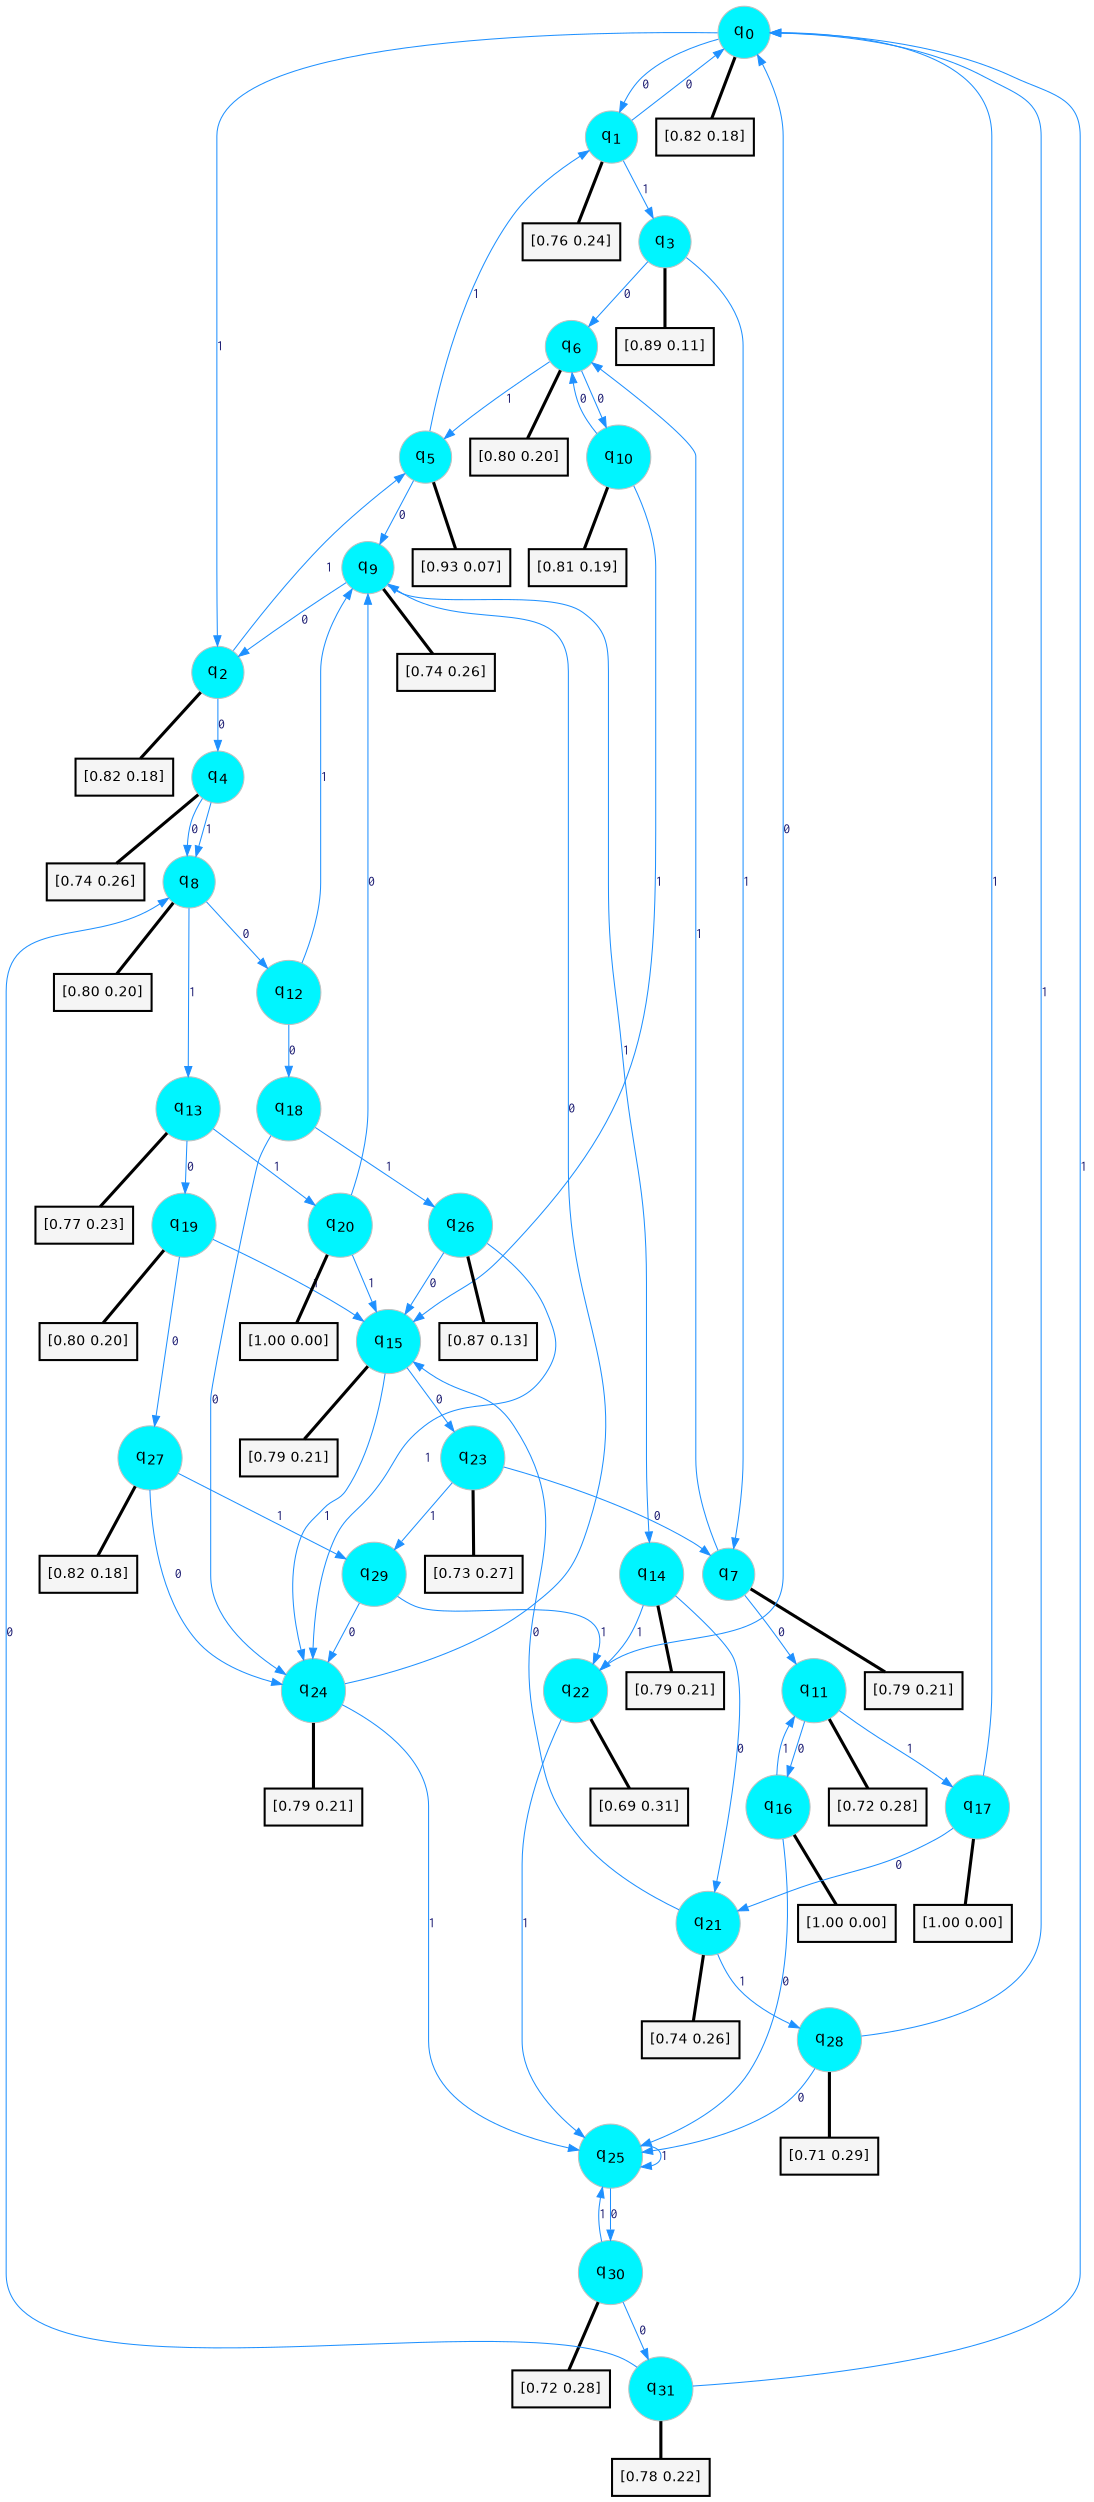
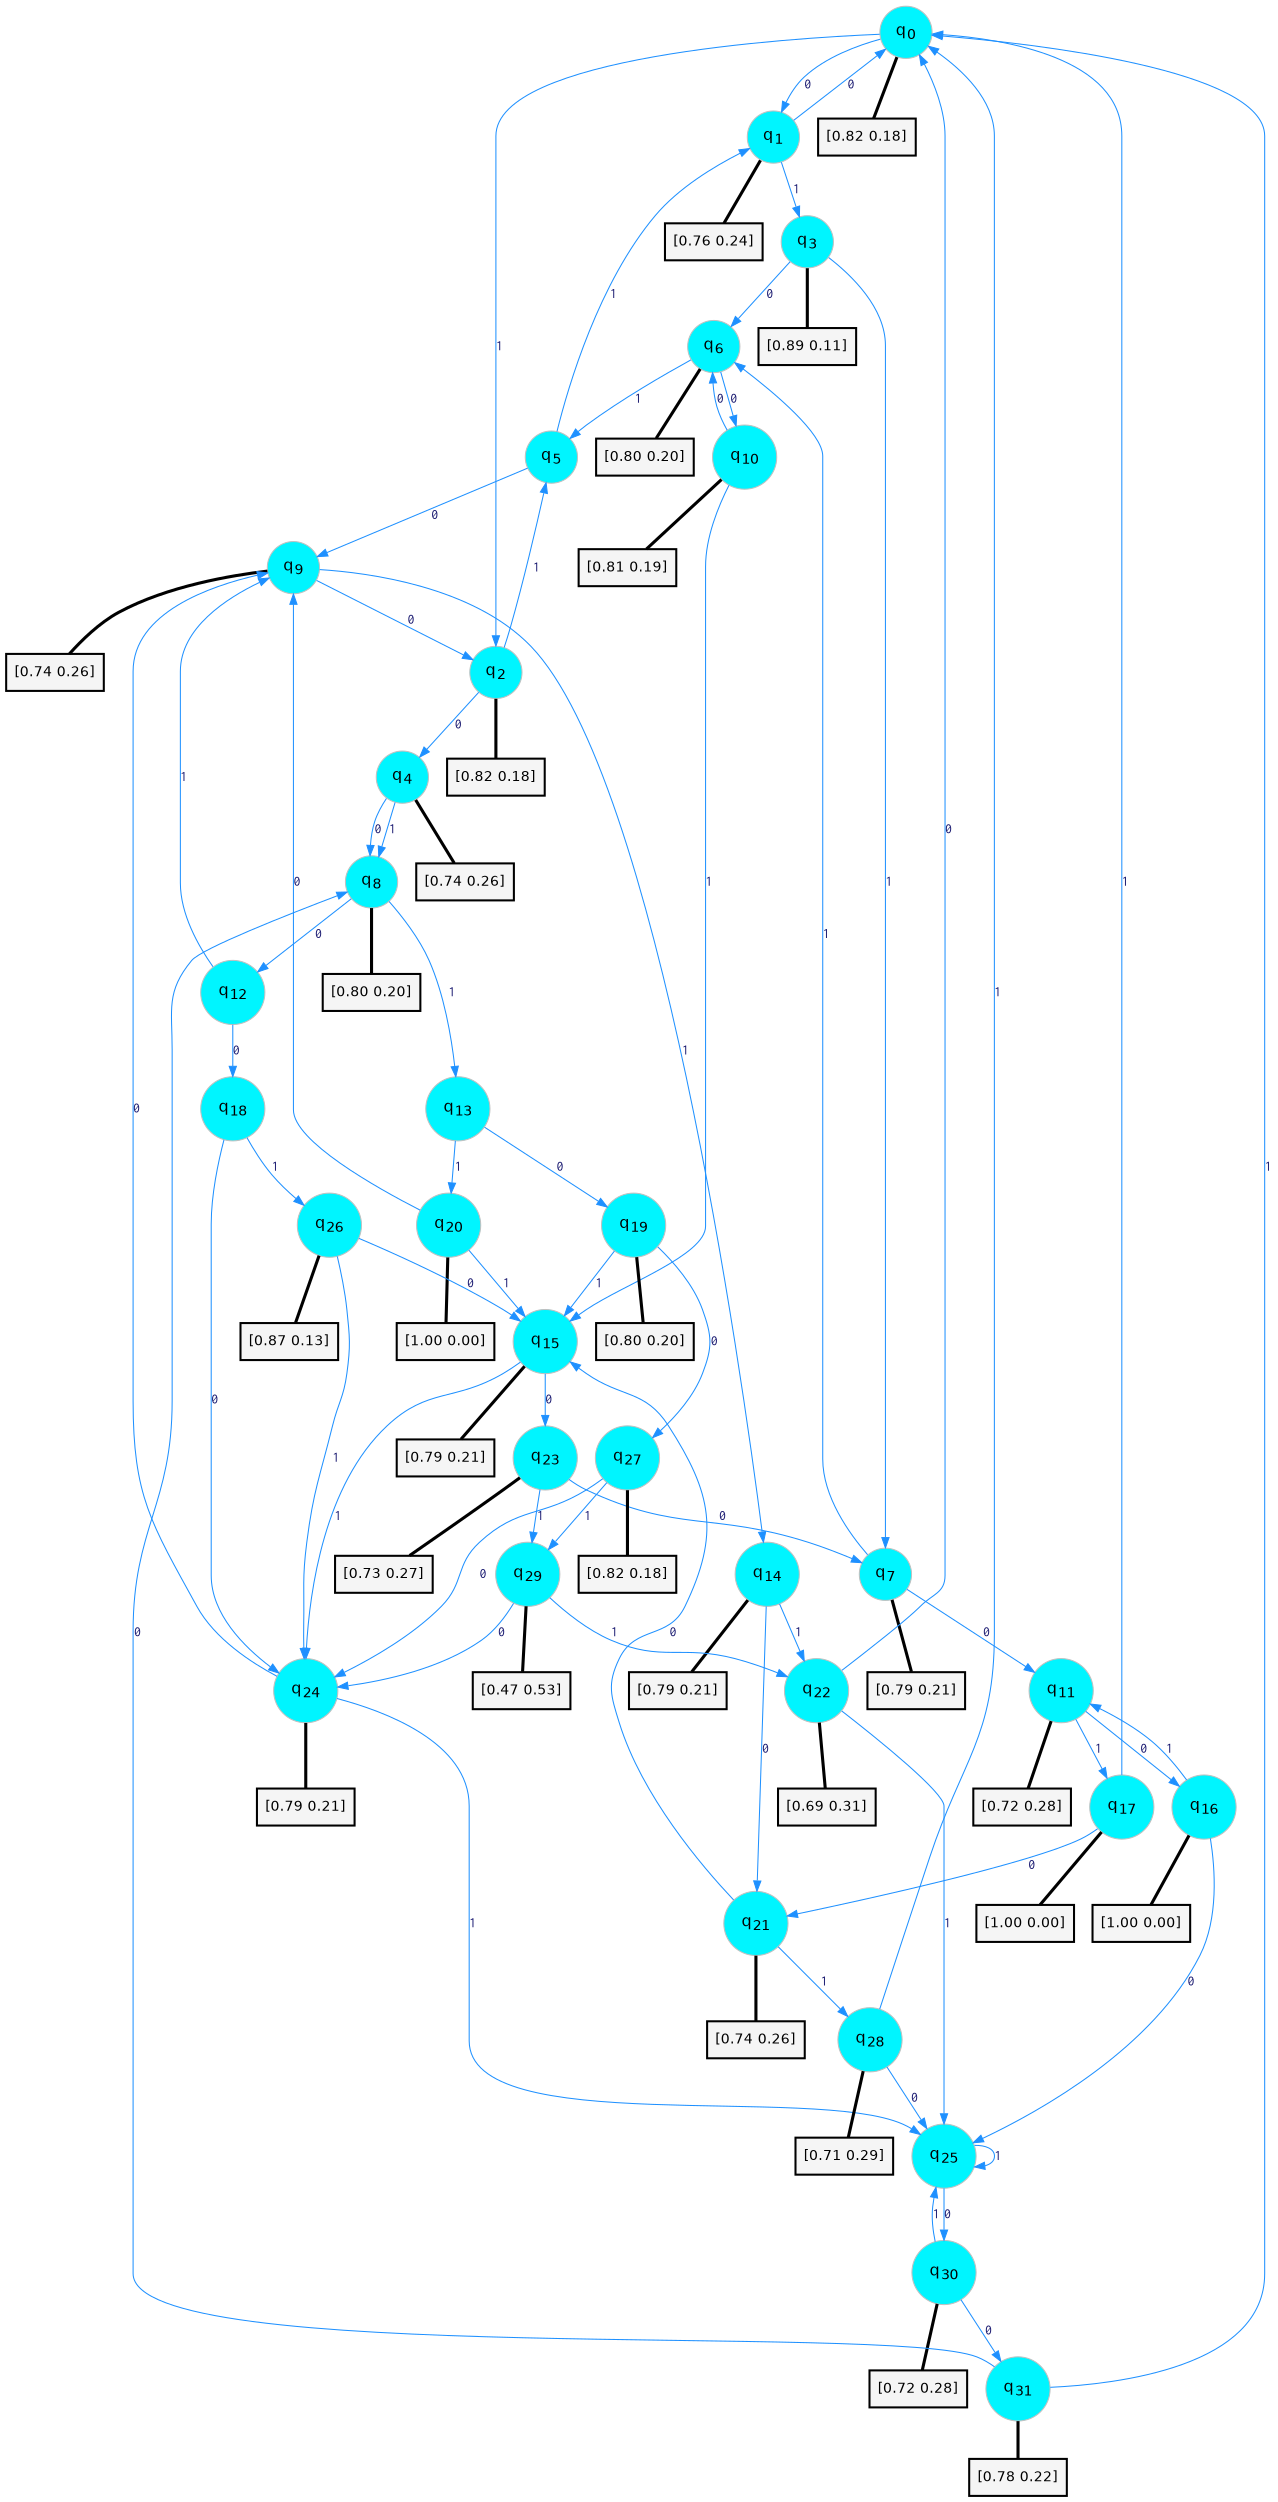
  digraph {
    rankdir=TD
    node [color=gray fillcolor=turquoise1 fontcolor=black fontname=Helvetica fontsize=16 fontweight=bold shape=circle style=filled]
    edge [arrowsize=1 color=dodgerblue1 fontcolor=midnightblue fontname=courier fontweight=bold penwidth=1 style=solid weight=20]
    n1 [label=<q<SUB>0</SUB>>]
    n2 [label=<q<SUB>1</SUB>>]
    n3 [label=<q<SUB>2</SUB>>]
    n4 [color=black fillcolor=whitesmoke fontsize=14 label="[0.82 0.18]" penwidth=2 shape=box]
    n5 [label=<q<SUB>3</SUB>>]
    n6 [color=black fillcolor=whitesmoke fontsize=14 label="[0.76 0.24]" penwidth=2 shape=box]
    n7 [label=<q<SUB>4</SUB>>]
    n8 [label=<q<SUB>5</SUB>>]
    n9 [color=black fillcolor=whitesmoke fontsize=14 label="[0.82 0.18]" penwidth=2 shape=box]
    n10 [label=<q<SUB>6</SUB>>]
    n11 [label=<q<SUB>7</SUB>>]
    n12 [color=black fillcolor=whitesmoke fontsize=14 label="[0.89 0.11]" penwidth=2 shape=box]
    n13 [label=<q<SUB>8</SUB>>]
    n14 [color=black fillcolor=whitesmoke fontsize=14 label="[0.74 0.26]" penwidth=2 shape=box]
    n15 [label=<q<SUB>9</SUB>>]
-   n16 [color=black fillcolor=whitesmoke fontsize=14 label="[0.93 0.07]" penwidth=2 shape=box]
    n17 [label=<q<SUB>10</SUB>>]
    n18 [color=black fillcolor=whitesmoke fontsize=14 label="[0.80 0.20]" penwidth=2 shape=box]
    n19 [label=<q<SUB>11</SUB>>]
    n20 [color=black fillcolor=whitesmoke fontsize=14 label="[0.79 0.21]" penwidth=2 shape=box]
    n21 [label=<q<SUB>12</SUB>>]
    n22 [label=<q<SUB>13</SUB>>]
    n23 [color=black fillcolor=whitesmoke fontsize=14 label="[0.80 0.20]" penwidth=2 shape=box]
    n24 [label=<q<SUB>14</SUB>>]
    n25 [color=black fillcolor=whitesmoke fontsize=14 label="[0.74 0.26]" penwidth=2 shape=box]
    n26 [label=<q<SUB>15</SUB>>]
    n27 [color=black fillcolor=whitesmoke fontsize=14 label="[0.81 0.19]" penwidth=2 shape=box]
    n28 [label=<q<SUB>16</SUB>>]
    n29 [label=<q<SUB>17</SUB>>]
    n30 [color=black fillcolor=whitesmoke fontsize=14 label="[0.72 0.28]" penwidth=2 shape=box]
    n31 [label=<q<SUB>18</SUB>>]
    n32 [label=<q<SUB>19</SUB>>]
    n33 [label=<q<SUB>20</SUB>>]
-   n34 [color=black fillcolor=whitesmoke fontsize=14 label="[0.77 0.23]" penwidth=2 shape=box]
    n35 [label=<q<SUB>21</SUB>>]
    n36 [label=<q<SUB>22</SUB>>]
    n37 [color=black fillcolor=whitesmoke fontsize=14 label="[0.79 0.21]" penwidth=2 shape=box]
    n38 [label=<q<SUB>23</SUB>>]
    n39 [label=<q<SUB>24</SUB>>]
    n40 [color=black fillcolor=whitesmoke fontsize=14 label="[0.79 0.21]" penwidth=2 shape=box]
    n41 [label=<q<SUB>25</SUB>>]
    n42 [color=black fillcolor=whitesmoke fontsize=14 label="[1.00 0.00]" penwidth=2 shape=box]
    n43 [color=black fillcolor=whitesmoke fontsize=14 label="[1.00 0.00]" penwidth=2 shape=box]
    n44 [label=<q<SUB>26</SUB>>]
    n45 [label=<q<SUB>27</SUB>>]
    n46 [color=black fillcolor=whitesmoke fontsize=14 label="[0.80 0.20]" penwidth=2 shape=box]
    n47 [color=black fillcolor=whitesmoke fontsize=14 label="[1.00 0.00]" penwidth=2 shape=box]
    n48 [label=<q<SUB>28</SUB>>]
    n49 [color=black fillcolor=whitesmoke fontsize=14 label="[0.74 0.26]" penwidth=2 shape=box]
    n50 [color=black fillcolor=whitesmoke fontsize=14 label="[0.69 0.31]" penwidth=2 shape=box]
    n51 [label=<q<SUB>29</SUB>>]
    n52 [color=black fillcolor=whitesmoke fontsize=14 label="[0.73 0.27]" penwidth=2 shape=box]
    n53 [color=black fillcolor=whitesmoke fontsize=14 label="[0.79 0.21]" penwidth=2 shape=box]
    n54 [label=<q<SUB>30</SUB>>]
    n55 [color=black fillcolor=whitesmoke fontsize=14 label="[0.87 0.13]" penwidth=2 shape=box]
    n56 [color=black fillcolor=whitesmoke fontsize=14 label="[0.82 0.18]" penwidth=2 shape=box]
    n57 [color=black fillcolor=whitesmoke fontsize=14 label="[0.71 0.29]" penwidth=2 shape=box]
+   n58 [color=black fillcolor=whitesmoke fontsize=14 label="[0.47 0.53]" penwidth=2 shape=box]
    n59 [label=<q<SUB>31</SUB>>]
    n60 [color=black fillcolor=whitesmoke fontsize=14 label="[0.72 0.28]" penwidth=2 shape=box]
    n61 [color=black fillcolor=whitesmoke fontsize=14 label="[0.78 0.22]" penwidth=2 shape=box]
    n1 -> n2 [label=0]
    n1 -> n3 [label=1]
    n1 -> n4 [arrowhead=none color=black penwidth=3]
    n2 -> n1 [label=0]
    n2 -> n5 [label=1]
    n2 -> n6 [arrowhead=none color=black penwidth=3]
    n3 -> n7 [label=0]
    n3 -> n8 [label=1]
    n3 -> n9 [arrowhead=none color=black penwidth=3]
    n5 -> n10 [label=0]
    n5 -> n11 [label=1]
    n5 -> n12 [arrowhead=none color=black penwidth=3]
    n7 -> n13 [label=0]
    n7 -> n13 [label=1]
    n7 -> n14 [arrowhead=none color=black penwidth=3]
    n8 -> n2 [label=1]
    n8 -> n15 [label=0]
-   n8 -> n16 [arrowhead=none color=black penwidth=3]
    n10 -> n8 [label=1]
    n10 -> n17 [label=0]
    n10 -> n18 [arrowhead=none color=black penwidth=3]
    n11 -> n10 [label=1]
    n11 -> n19 [label=0]
    n11 -> n20 [arrowhead=none color=black penwidth=3]
    n13 -> n21 [label=0]
    n13 -> n22 [label=1]
    n13 -> n23 [arrowhead=none color=black penwidth=3]
    n15 -> n3 [label=0]
    n15 -> n24 [label=1]
    n15 -> n25 [arrowhead=none color=black penwidth=3]
    n17 -> n10 [label=0]
    n17 -> n26 [label=1]
    n17 -> n27 [arrowhead=none color=black penwidth=3]
    n19 -> n28 [label=0]
    n19 -> n29 [label=1]
    n19 -> n30 [arrowhead=none color=black penwidth=3]
    n21 -> n15 [label=1]
    n21 -> n31 [label=0]
    n22 -> n32 [label=0]
    n22 -> n33 [label=1]
-   n22 -> n34 [arrowhead=none color=black penwidth=3]
    n24 -> n35 [label=0]
    n24 -> n36 [label=1]
    n24 -> n37 [arrowhead=none color=black penwidth=3]
    n26 -> n38 [label=0]
    n26 -> n39 [label=1]
    n26 -> n40 [arrowhead=none color=black penwidth=3]
    n28 -> n19 [label=1]
    n28 -> n41 [label=0]
    n28 -> n42 [arrowhead=none color=black penwidth=3]
    n29 -> n1 [label=1]
    n29 -> n35 [label=0]
    n29 -> n43 [arrowhead=none color=black penwidth=3]
    n31 -> n39 [label=0]
    n31 -> n44 [label=1]
    n32 -> n26 [label=1]
    n32 -> n45 [label=0]
    n32 -> n46 [arrowhead=none color=black penwidth=3]
    n33 -> n15 [label=0]
    n33 -> n26 [label=1]
    n33 -> n47 [arrowhead=none color=black penwidth=3]
    n35 -> n26 [label=0]
    n35 -> n48 [label=1]
    n35 -> n49 [arrowhead=none color=black penwidth=3]
    n36 -> n1 [label=0]
    n36 -> n41 [label=1]
    n36 -> n50 [arrowhead=none color=black penwidth=3]
    n38 -> n11 [label=0]
    n38 -> n51 [label=1]
    n38 -> n52 [arrowhead=none color=black penwidth=3]
    n39 -> n15 [label=0]
    n39 -> n41 [label=1]
    n39 -> n53 [arrowhead=none color=black penwidth=3]
    n41 -> n41 [label=1]
    n41 -> n54 [label=0]
    n44 -> n26 [label=0]
    n44 -> n39 [label=1]
    n44 -> n55 [arrowhead=none color=black penwidth=3]
    n45 -> n39 [label=0]
    n45 -> n51 [label=1]
    n45 -> n56 [arrowhead=none color=black penwidth=3]
    n48 -> n1 [label=1]
    n48 -> n41 [label=0]
    n48 -> n57 [arrowhead=none color=black penwidth=3]
    n51 -> n36 [label=1]
    n51 -> n39 [label=0]
+   n51 -> n58 [arrowhead=none color=black penwidth=3]
    n54 -> n41 [label=1]
    n54 -> n59 [label=0]
    n54 -> n60 [arrowhead=none color=black penwidth=3]
    n59 -> n1 [label=1]
    n59 -> n13 [label=0]
    n59 -> n61 [arrowhead=none color=black penwidth=3]
  }
